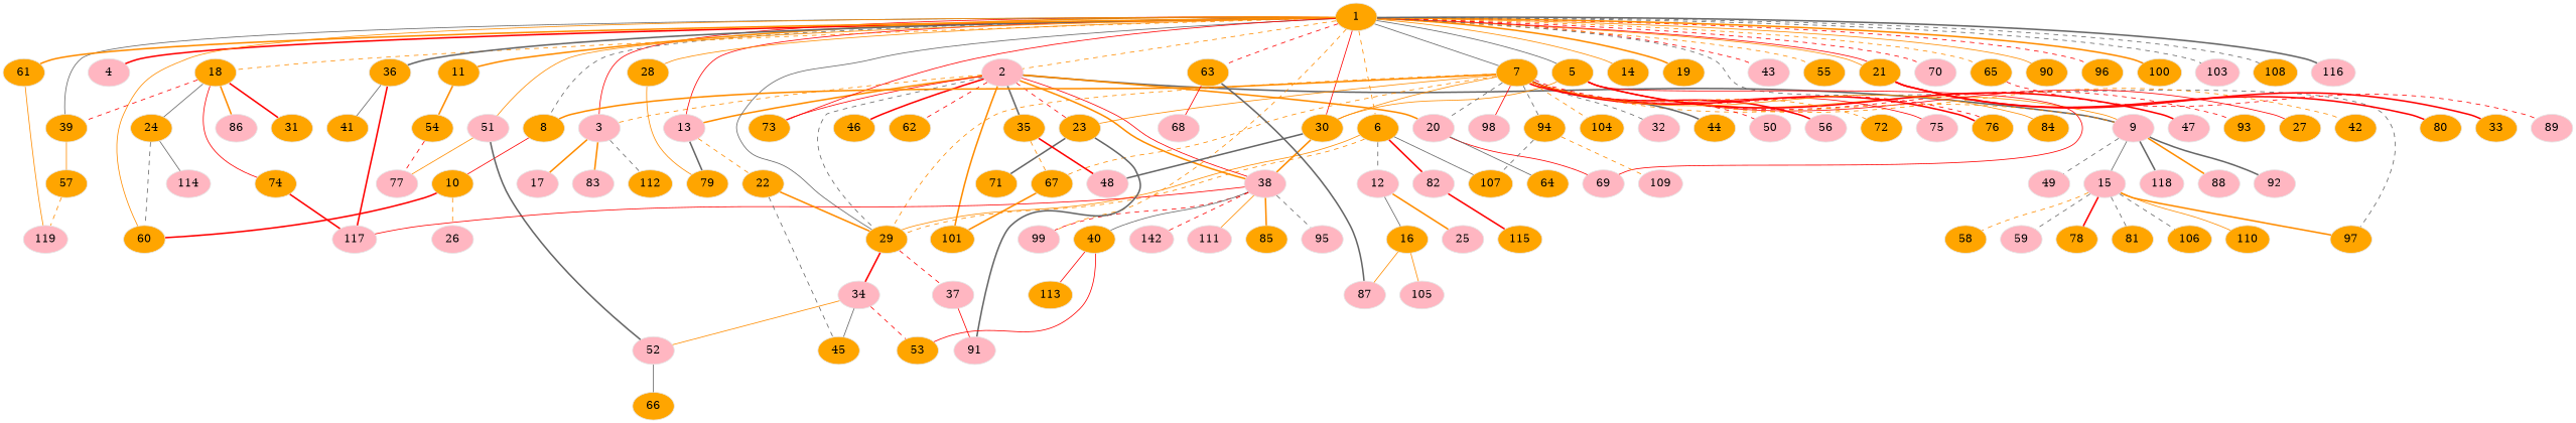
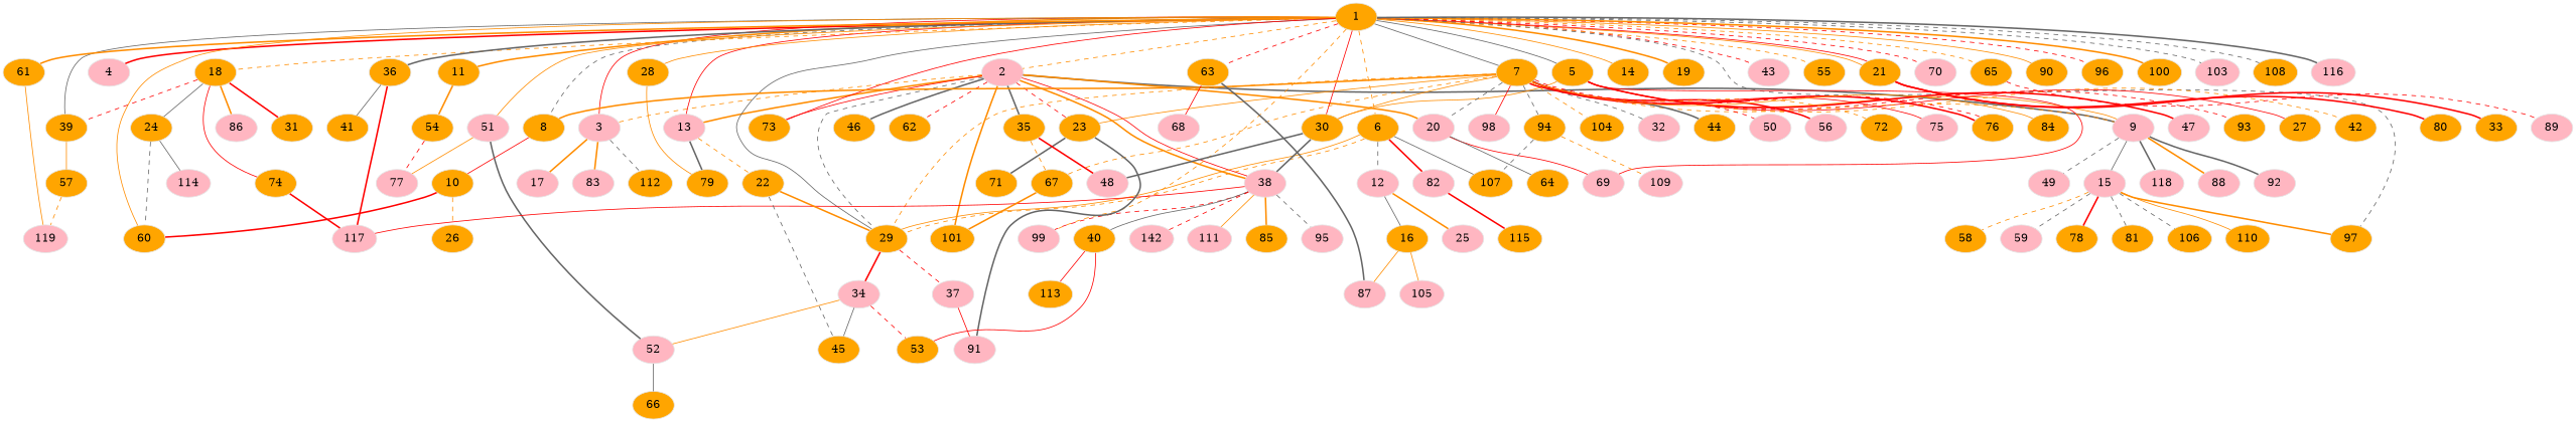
  graph {
    node [color=gray90 fillcolor=orange style=filled]
    edge [color=darkorange style=dashed]
    2 [fillcolor=lightpink]
    1
    3 [fillcolor=lightpink]
    4 [fillcolor=lightpink]
    5
    6
    7
    8
    11
    13 [fillcolor=lightpink]
    14
    18
    19
    21
    28
    29
    30
    36
    39
    43 [fillcolor=lightpink]
    51 [fillcolor=lightpink]
    55
    60
    61
    63
    65
    70 [fillcolor=lightpink]
    73
    90
    96
    97
    99 [fillcolor=lightpink]
    100
    103 [fillcolor=lightpink]
    108
    116 [fillcolor=lightpink]
    38 [fillcolor=lightpink]
    9 [fillcolor=lightpink]
    20 [fillcolor=lightpink]
    23
    35
    46
    62
    101
    17 [fillcolor=lightpink]
    83 [fillcolor=lightpink]
    112
    27
    42
    47 [fillcolor=lightpink]
    69 [fillcolor=lightpink]
    93
    12 [fillcolor=lightpink]
    82 [fillcolor=lightpink]
    107
    32 [fillcolor=lightpink]
    44
    50 [fillcolor=lightpink]
    56 [fillcolor=lightpink]
    67
    72
    75 [fillcolor=lightpink]
    76
    84
    94
    98 [fillcolor=lightpink]
    104
    10
    54
    22
    79
    24
    31
    74
    86 [fillcolor=lightpink]
    33
    80
    34 [fillcolor=lightpink]
    37 [fillcolor=lightpink]
    48 [fillcolor=lightpink]
    41
    117 [fillcolor=lightpink]
    40
    85
    95 [fillcolor=lightpink]
    n86 [fillcolor=lightpink label=142]
    111 [fillcolor=lightpink]
    57
    52 [fillcolor=lightpink]
    77 [fillcolor=lightpink]
    119 [fillcolor=lightpink]
    87 [fillcolor=lightpink]
    68 [fillcolor=lightpink]
    89 [fillcolor=lightpink]
    15 [fillcolor=lightpink]
    49 [fillcolor=lightpink]
    88 [fillcolor=lightpink]
    92 [fillcolor=lightpink]
    118 [fillcolor=lightpink]
    64
    71
    91 [fillcolor=lightpink]
    16
    25 [fillcolor=lightpink]
    115
    109 [fillcolor=lightpink]
-   26 [fillcolor=lightpink]
+   26
    58
    59 [fillcolor=lightpink]
    78
    81
    106
    110
    105 [fillcolor=lightpink]
    45
    114 [fillcolor=lightpink]
    53
    66
    113
    2 -- 3
    2 -- 13 [style=bold]
    2 -- 29 [color=gray40]
    2 -- 73 [color=red style=solid]
    2 -- 38 [style=bold]
    2 -- 38 [color=red style=solid]
    2 -- 9 [color=gray40 style=bold]
    2 -- 20 [style=bold]
    2 -- 23 [color=red]
    2 -- 35 [color=gray40 style=bold]
-   2 -- 46 [color=red style=bold]
+   2 -- 46 [color=gray40 style=bold]
    2 -- 62 [color=red]
    2 -- 101 [style=bold]
    1 -- 2
    1 -- 3 [color=red style=solid]
    1 -- 4 [color=red style=bold]
    1 -- 5 [color=gray40 style=solid]
    1 -- 6
    1 -- 7 [color=gray40 style=solid]
    1 -- 8 [color=gray40]
    1 -- 11 [style=bold]
    1 -- 13 [color=red style=solid]
    1 -- 14 [style=solid]
    1 -- 18
    1 -- 19 [style=bold]
    1 -- 21 [style=solid]
    1 -- 21 [color=red style=solid]
    1 -- 28 [style=solid]
    1 -- 29 [color=gray40 style=solid]
    1 -- 30 [color=red style=solid]
    1 -- 36 [color=gray40 style=bold]
    1 -- 39 [color=gray40 style=solid]
    1 -- 43 [color=red]
    1 -- 51 [style=solid]
    1 -- 55
    1 -- 60 [style=solid]
    1 -- 61 [style=bold]
    1 -- 63 [color=red]
    1 -- 65
    1 -- 70 [color=red]
    1 -- 73 [color=red style=solid]
    1 -- 90 [style=solid]
    1 -- 96 [color=red]
    1 -- 97 [color=gray40]
    1 -- 99
    1 -- 100 [style=bold]
    1 -- 103 [color=gray40]
    1 -- 108 [color=gray40]
    1 -- 116 [color=gray40 style=bold]
    3 -- 17 [style=bold]
    3 -- 83 [style=bold]
    3 -- 112 [color=gray40]
    5 -- 30 [style=solid]
    5 -- 9 [style=solid]
    5 -- 27 [color=red style=solid]
    5 -- 42
    5 -- 47 [color=red style=bold]
    5 -- 69 [color=red style=solid]
    5 -- 93 [color=red]
    6 -- 29 [style=solid]
    6 -- 29
    6 -- 12 [color=gray40]
    6 -- 82 [color=red style=bold]
    6 -- 107 [color=gray40 style=solid]
    7 -- 8 [style=bold]
    7 -- 29
    7 -- 30 [style=solid]
    7 -- 9
    7 -- 20 [color=gray40]
    7 -- 23 [style=solid]
    7 -- 32 [color=gray40]
    7 -- 44 [color=gray40 style=bold]
    7 -- 50 [color=red]
    7 -- 56 [color=red style=bold]
    7 -- 67
    7 -- 72
    7 -- 75 [color=red style=solid]
    7 -- 76 [color=red style=bold]
    7 -- 76 [color=red]
    7 -- 84 [style=solid]
    7 -- 94 [color=gray40]
    7 -- 98 [color=red style=solid]
    7 -- 104
    8 -- 10 [color=red style=solid]
    11 -- 54 [style=bold]
    13 -- 22
    13 -- 79 [color=gray40 style=bold]
    18 -- 39 [color=red]
    18 -- 24 [color=gray40 style=solid]
    18 -- 31 [color=red style=bold]
    18 -- 74 [color=red style=solid]
    18 -- 86 [style=bold]
    21 -- 33 [color=red style=bold]
    21 -- 80 [color=red style=bold]
    28 -- 79 [style=solid]
    29 -- 34 [color=red style=bold]
    29 -- 37 [color=red]
-   30 -- 38 [style=bold]
+   30 -- 38 [color=gray40 style=bold]
    30 -- 48 [color=gray40 style=bold]
    36 -- 41 [color=gray40 style=solid]
    36 -- 117 [color=red style=bold]
    39 -- 57 [style=solid]
    51 -- 52 [color=gray40 style=bold]
    51 -- 77 [style=solid]
    61 -- 119 [style=solid]
    63 -- 87 [color=gray40 style=bold]
    63 -- 68 [color=red style=solid]
    65 -- 89 [color=red]
    38 -- 99 [color=red]
    38 -- 117 [color=red style=solid]
    38 -- 40 [color=gray40 style=solid]
    38 -- 85 [style=bold]
    38 -- 95 [color=gray40]
    38 -- n86 [color=red]
    38 -- 111 [style=solid]
    9 -- 15 [color=gray40 style=solid]
    9 -- 49 [color=gray40]
    9 -- 88 [style=bold]
    9 -- 92 [color=gray40 style=bold]
    9 -- 118 [color=gray40 style=bold]
    20 -- 69 [color=red style=solid]
    20 -- 64 [color=gray40 style=solid]
    23 -- 71 [color=gray40 style=bold]
    23 -- 91 [color=gray40 style=bold]
    35 -- 67
    35 -- 48 [color=red style=bold]
    12 -- 16 [color=gray40 style=solid]
    12 -- 25 [style=bold]
    82 -- 115 [color=red style=bold]
    67 -- 101 [style=bold]
    94 -- 107 [color=gray40]
    94 -- 109
    10 -- 60 [color=red style=bold]
    10 -- 26
    54 -- 77 [color=red]
    22 -- 29 [style=bold]
    22 -- 45 [color=gray40]
    24 -- 60 [color=gray40]
    24 -- 114 [color=gray40 style=solid]
    74 -- 117 [color=red style=bold]
    34 -- 52 [style=solid]
    34 -- 45 [color=gray40 style=solid]
    34 -- 53 [color=red]
    37 -- 91 [color=red style=solid]
    40 -- 53 [color=red style=solid]
    40 -- 113 [color=red style=solid]
    57 -- 119
    52 -- 66 [color=gray40 style=solid]
    15 -- 97 [style=bold]
    15 -- 58
    15 -- 59 [color=gray40]
    15 -- 78 [color=red style=bold]
    15 -- 81 [color=gray40]
    15 -- 106 [color=gray40]
    15 -- 110 [style=solid]
    16 -- 87 [style=solid]
    16 -- 105 [style=solid]
  }
